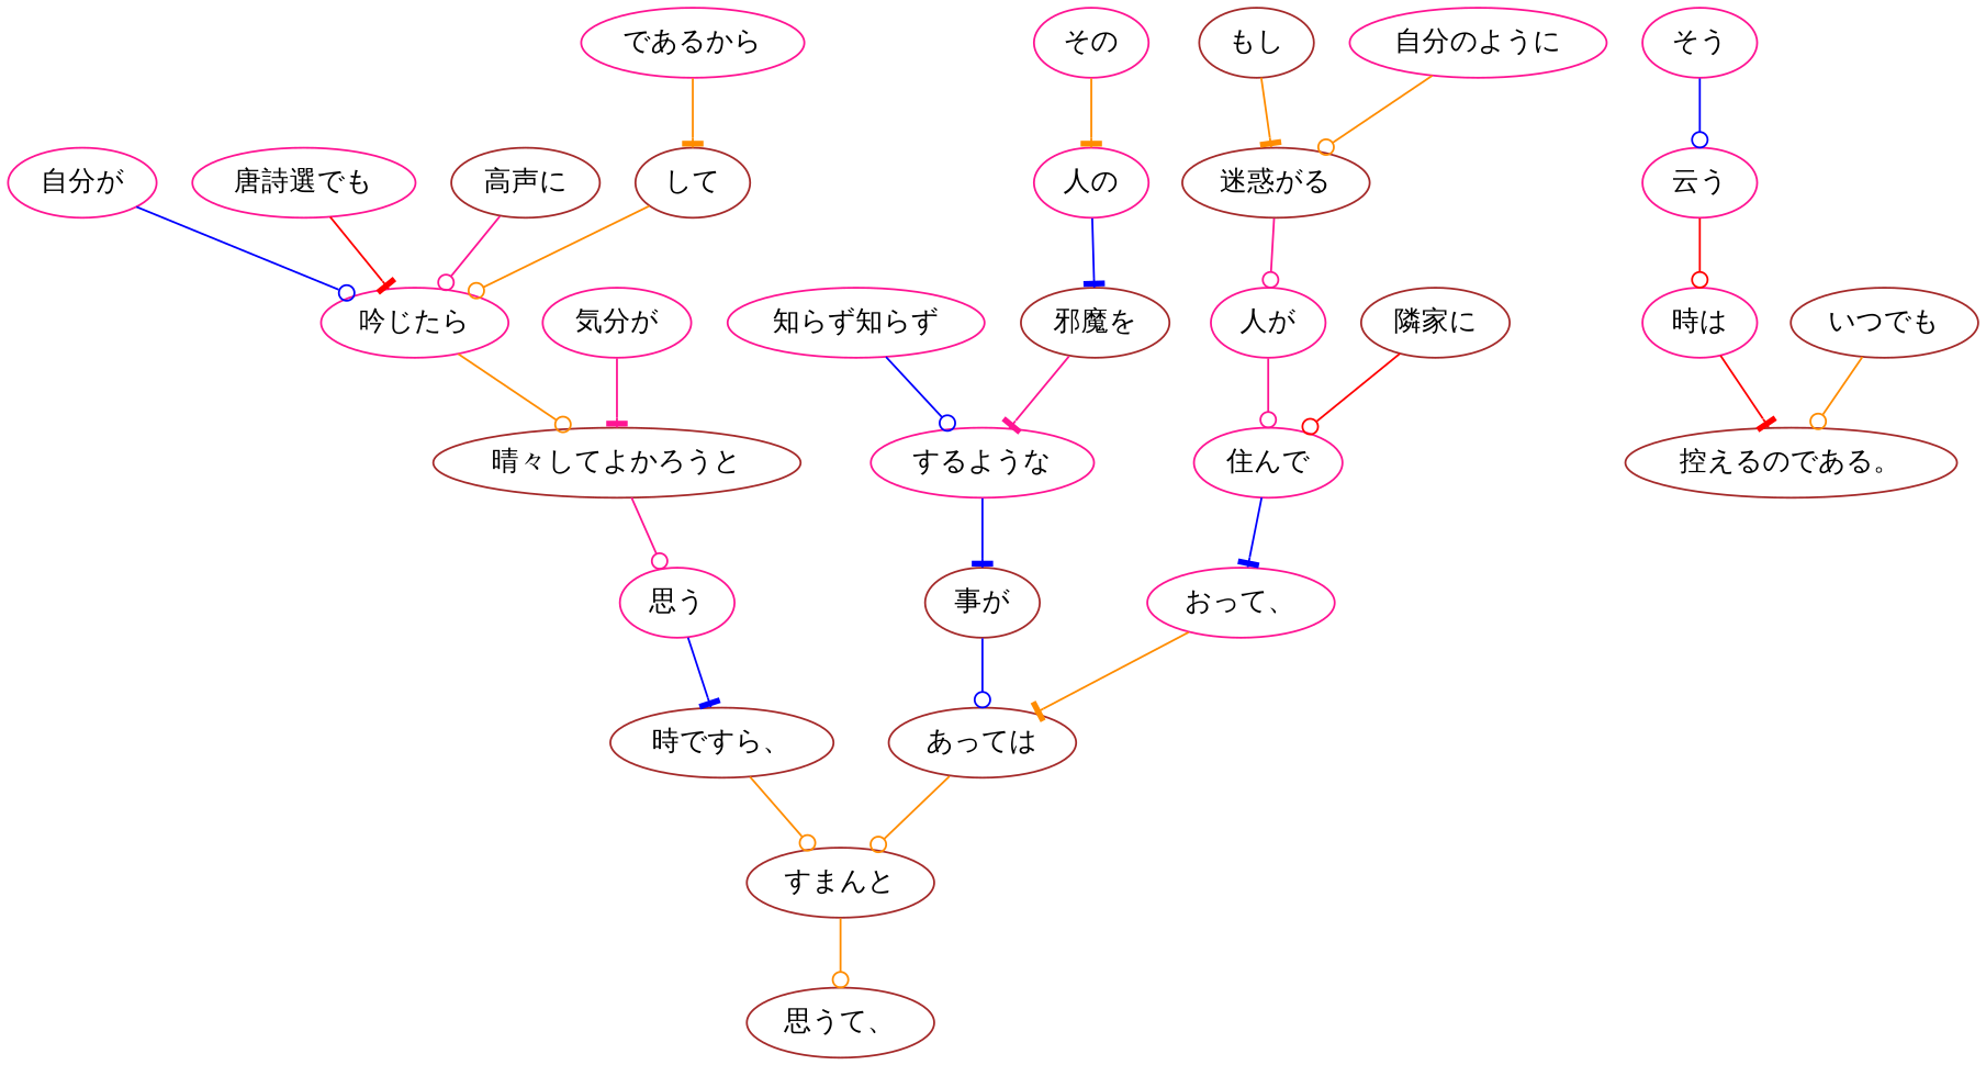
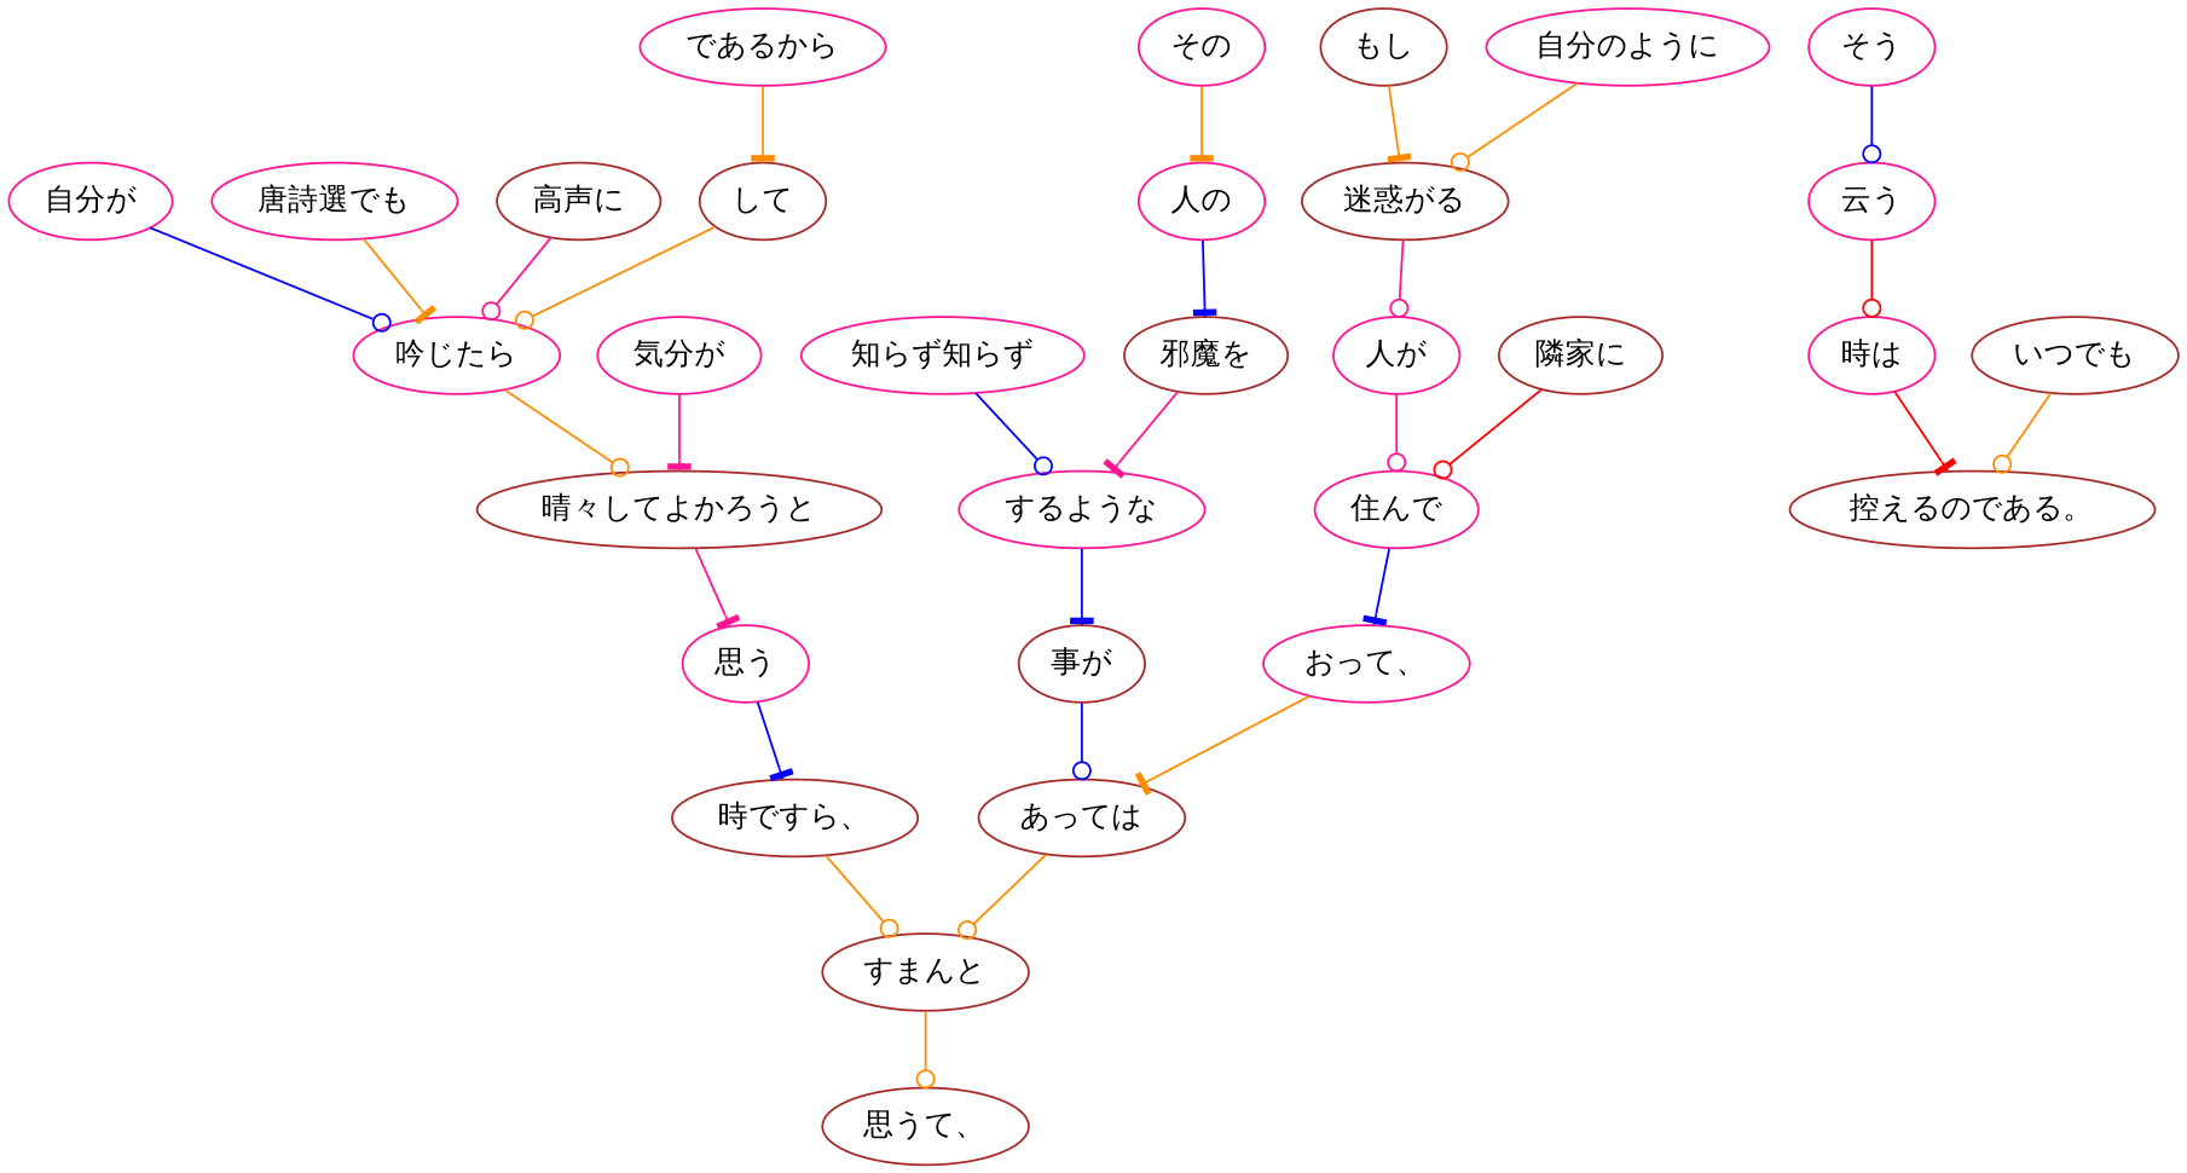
  digraph {
    node [color=deeppink]
    edge [arrowhead=odot color=darkorange]
    n1 [label="であるから"]
    n2 [color=brown label="して"]
    n3 [label="吟じたら"]
    n4 [color=brown label="晴々してよかろうと"]
    n5 [label="自分が"]
    n6 [label="唐詩選でも"]
    n7 [color=brown label="高声に"]
    n8 [label="思う"]
    n9 [label="気分が"]
    n10 [color=brown label="時ですら、"]
    n11 [color=brown label="すまんと"]
    n12 [color=brown label="思うて、"]
    n13 [color=brown label="もし"]
    n14 [color=brown label="迷惑がる"]
    n15 [label="人が"]
    n16 [label="自分のように"]
    n17 [label="住んで"]
    n18 [label="おって、"]
    n19 [color=brown label="隣家に"]
    n20 [color=brown label="あっては"]
    n21 [label="知らず知らず"]
    n22 [label="するような"]
    n23 [color=brown label="事が"]
    n24 [label="その"]
    n25 [label="人の"]
    n26 [color=brown label="邪魔を"]
    n27 [color=brown label="控えるのである。"]
    n28 [label="そう"]
    n29 [label="云う"]
    n30 [label="時は"]
    n31 [color=brown label="いつでも"]
    n1 -> n2 [arrowhead=tee]
    n2 -> n3
    n3 -> n4
-   n4 -> n8 [color=deeppink]
+   n4 -> n8 [arrowhead=tee color=deeppink]
    n5 -> n3 [color=blue]
-   n6 -> n3 [arrowhead=tee color=red]
+   n6 -> n3 [arrowhead=tee]
    n7 -> n3 [color=deeppink]
    n8 -> n10 [arrowhead=tee color=blue]
    n9 -> n4 [arrowhead=tee color=deeppink]
    n10 -> n11
    n11 -> n12
    n13 -> n14 [arrowhead=tee]
    n14 -> n15 [color=deeppink]
    n15 -> n17 [color=deeppink]
    n16 -> n14
    n17 -> n18 [arrowhead=tee color=blue]
    n18 -> n20 [arrowhead=tee]
    n19 -> n17 [color=red]
    n20 -> n11
    n21 -> n22 [color=blue]
    n22 -> n23 [arrowhead=tee color=blue]
    n23 -> n20 [color=blue]
    n24 -> n25 [arrowhead=tee]
    n25 -> n26 [arrowhead=tee color=blue]
    n26 -> n22 [arrowhead=tee color=deeppink]
    n28 -> n29 [color=blue]
    n29 -> n30 [color=red]
    n30 -> n27 [arrowhead=tee color=red]
    n31 -> n27
  }
